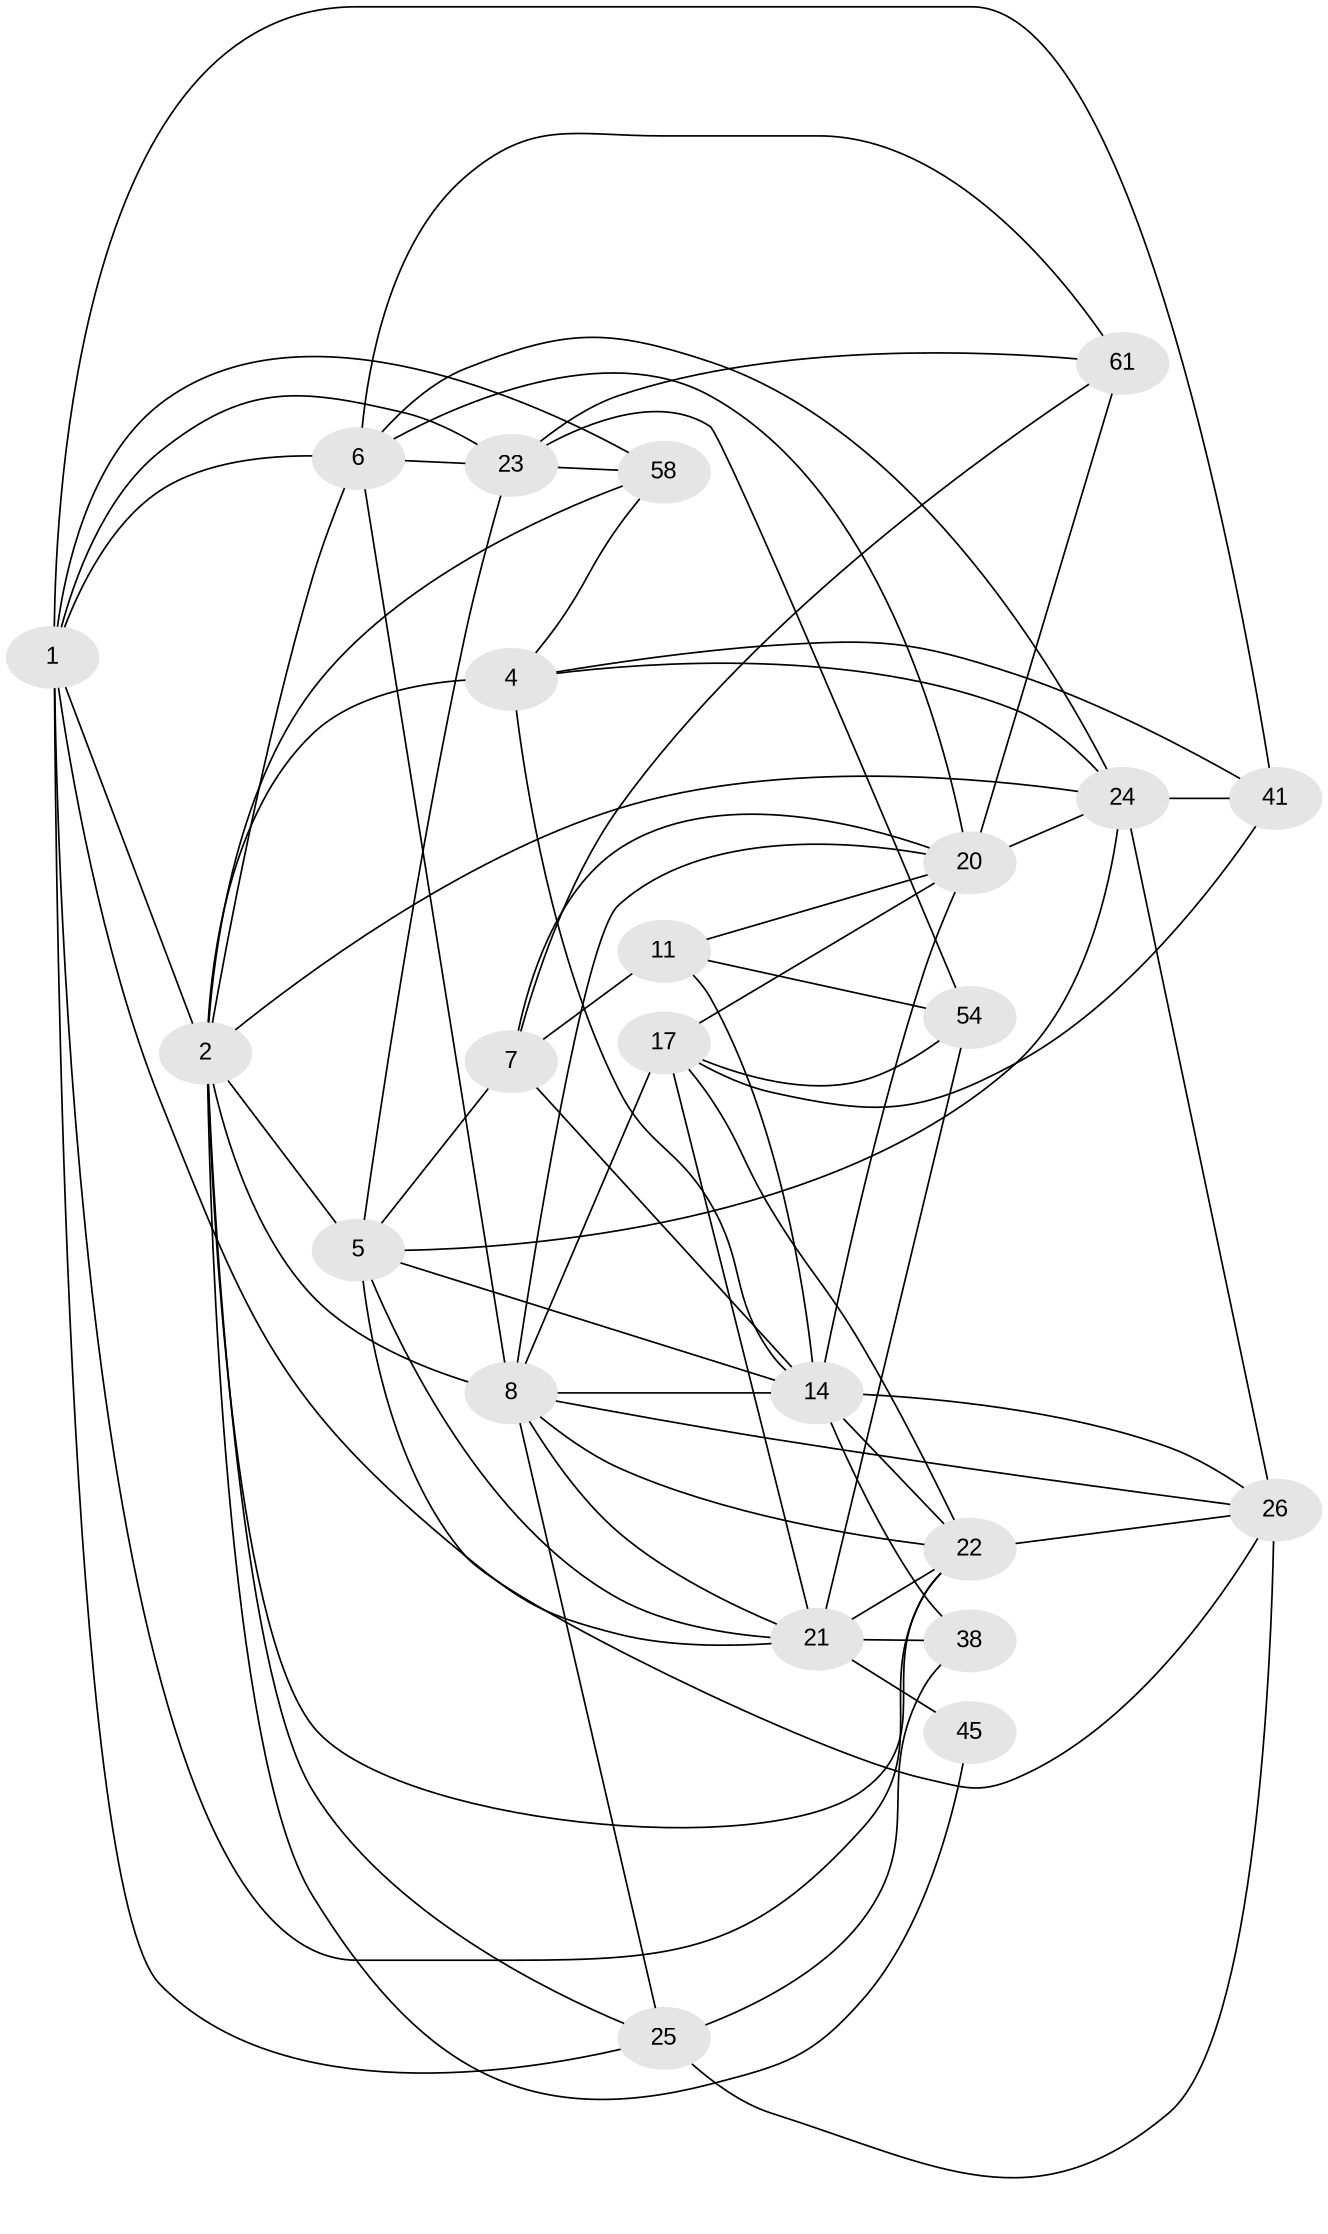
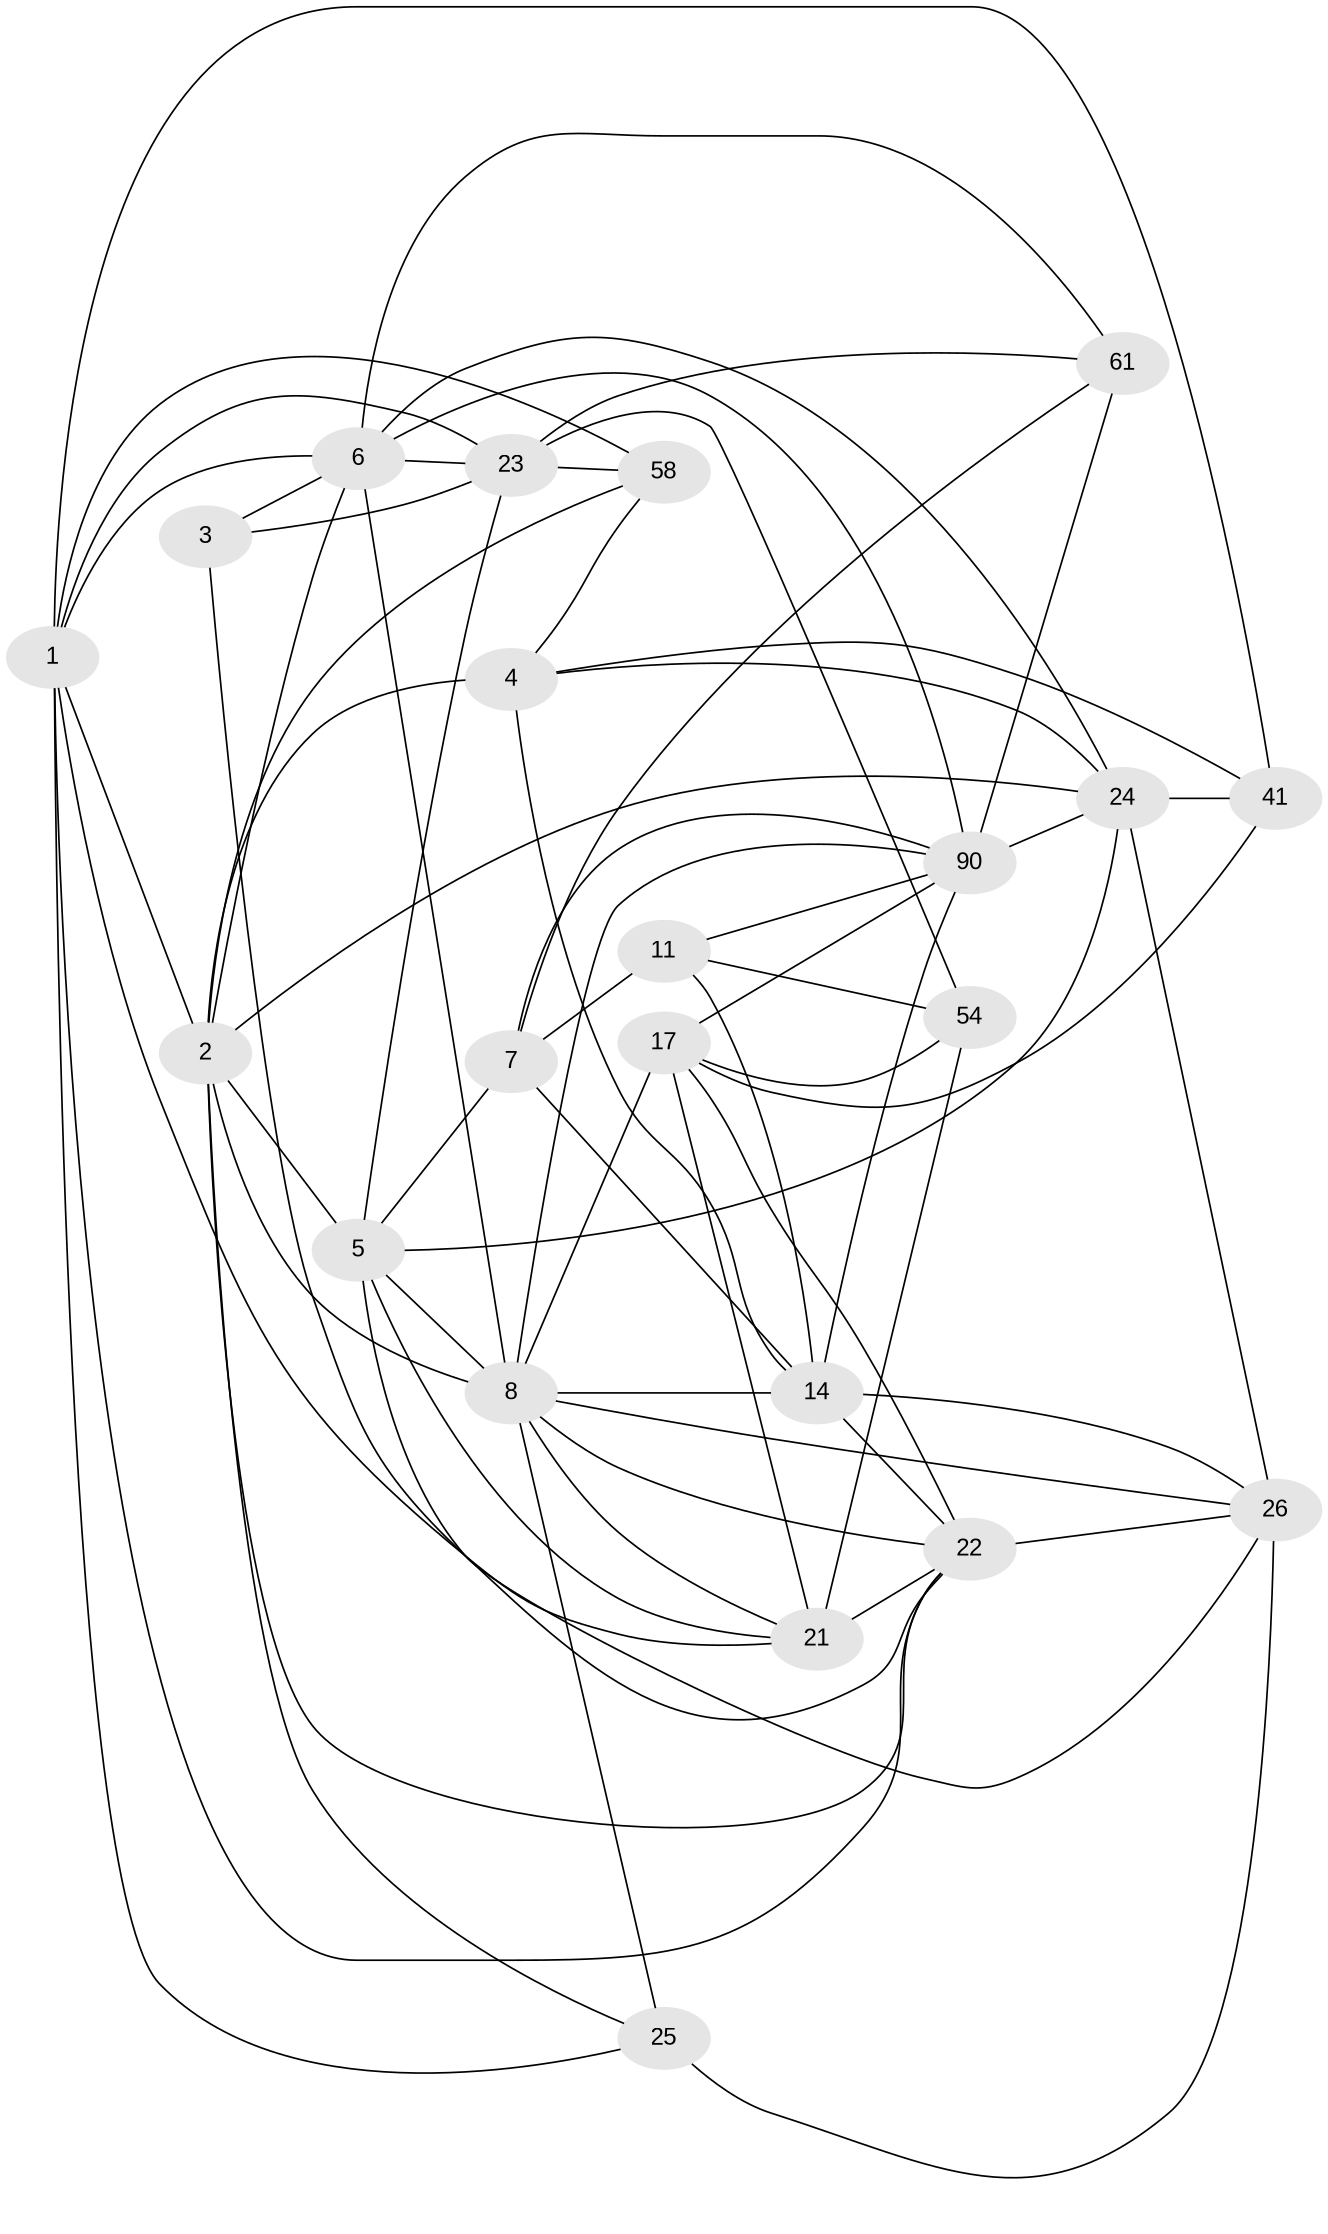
  graph {
    fontname="Liberation Sans"
    rankdir=LR
    node [color=gray90 fontname="Liberation Sans" style=filled]
    edge [fontname="Liberation Sans"]
    1 [super="+19"]
    2 [super="+52+10"]
    6 [super="+9+60"]
    21 [super="+62+55+48"]
    22 [super="+57+42"]
    23 [super="+40+51"]
    25 [super="+50"]
    41 [super="+43"]
    58
    4 [super="+13"]
    5 [super="+36+27"]
    8 [super="+28+12+37+30"]
-   45
    24 [super="+32"]
-   20 [super="+59+31+33"]
+   20 [super="+59+31+33" label=90]
    61
    54
-   38
    26 [super="+49"]
    14 [super="+15+18"]
    7 [super="+46"]
    17 [super="+34+39"]
+   3
    11
    1 -- 2
    1 -- 6
    1 -- 21
    1 -- 22
    1 -- 23
    1 -- 25
    1 -- 41
    1 -- 58
    2 -- 6
    2 -- 22
    2 -- 25
    2 -- 58
    2 -- 4
    2 -- 5
    2 -- 8
-   2 -- 45
    2 -- 24
    6 -- 23
    6 -- 8
    6 -- 24
    6 -- 20
    6 -- 61
    21 -- 22
-   21 -- 45 [weight=3]
    21 -- 54
-   21 -- 38 [weight=2]
    22 -- 26
    23 -- 58
    23 -- 61
    23 -- 54
-   25 -- 38
    25 -- 26
    4 -- 41
    4 -- 58
    4 -- 24
    4 -- 14 [weight=2]
    5 -- 21
    5 -- 23
    5 -- 24
    5 -- 26
-   5 -- 14
+   5 -- 8
    5 -- 7 [weight=2]
    8 -- 21 [weight=2]
    8 -- 22
    8 -- 25
    8 -- 20 [weight=2]
    8 -- 26
    8 -- 14 [weight=2]
    8 -- 17
    24 -- 41
    24 -- 26
    20 -- 24
    20 -- 61
    14 -- 22
    14 -- 20
-   14 -- 38
    14 -- 26
    7 -- 20
    7 -- 61
    7 -- 14
    7 -- 11
    17 -- 21
    17 -- 22
    17 -- 41 [weight=2]
    17 -- 20 [weight=2]
    17 -- 54
+   3 -- 6
+   3 -- 22
+   3 -- 23 [weight=2]
    11 -- 20
    11 -- 54
    11 -- 14
  }
